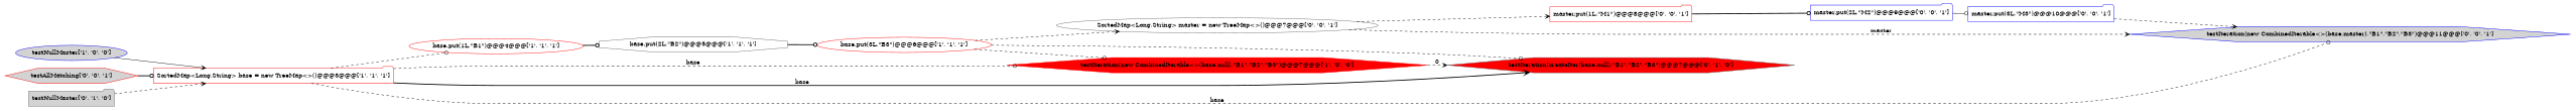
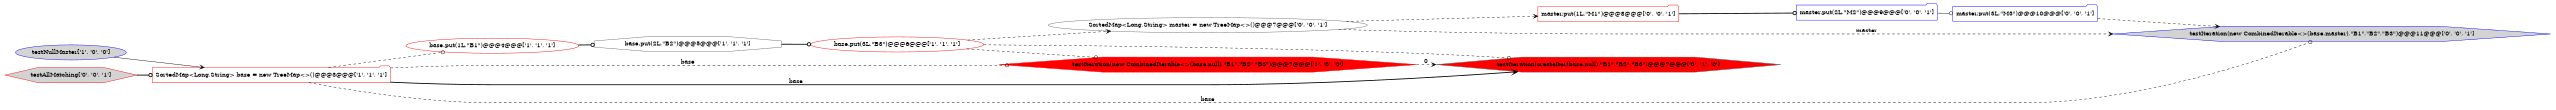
  digraph {
    rankdir=LR
    node [fillcolor=white shape=folder style=filled color=red]
    edge [style=dashed arrowhead=odot]
    n1 [label="base.put(3L,\"B3\")@@@6@@@['1', '1', '1']" shape=ellipse]
    n2 [fillcolor=red label="testIteration(createIter(base,null),\"B1\",\"B2\",\"B3\")@@@7@@@['0', '1', '0']" shape=hexagon color=gray40]
    n3 [fillcolor=red label="testIteration(new CombinedIterable<>(base,null),\"B1\",\"B2\",\"B3\")@@@7@@@['1', '0', '0']" shape=hexagon]
    n4 [label="SortedMap<Long,String> master = new TreeMap<>()@@@7@@@['0', '0', '1']" shape=ellipse color=gray40]
    n5 [label="master.put(2L,\"M2\")@@@9@@@['0', '0', '1']" color=blue]
    n6 [label="master.put(3L,\"M3\")@@@10@@@['0', '0', '1']" color=blue]
    n7 [fillcolor=lightgray label="testNullMaster['1', '0', '0']" shape=ellipse color=blue]
    n8 [label="SortedMap<Long,String> base = new TreeMap<>()@@@3@@@['1', '1', '1']"]
    n9 [fillcolor=lightgray label="testIteration(new CombinedIterable<>(base,master),\"B1\",\"B2\",\"B3\")@@@11@@@['0', '0', '1']" shape=hexagon color=blue]
    n10 [fillcolor=lightgray label="testAllMatching['0', '0', '1']" shape=hexagon]
    n11 [label="base.put(2L,\"B2\")@@@5@@@['1', '1', '1']" shape=octagon color=gray40]
    n12 [label="base.put(1L,\"B1\")@@@4@@@['1', '1', '1']" shape=ellipse]
    n13 [label="master.put(1L,\"M1\")@@@8@@@['0', '0', '1']"]
-   n14 [fillcolor=lightgray label="testNullMaster['0', '1', '0']" color=gray40]
    n1 -> n2
    n1 -> n3
    n1 -> n4 [arrowhead=vee]
    n3 -> n2 [label=0 arrowhead=vee]
    n4 -> n9 [label=master arrowhead=vee]
    n4 -> n13 [arrowhead=vee]
    n5 -> n6 [style=solid]
    n6 -> n9 [arrowhead=vee]
    n7 -> n8 [style=solid arrowhead=vee]
    n8 -> n2 [label=base style=bold arrowhead=vee]
    n8 -> n3 [label=base]
    n8 -> n9 [label=base]
    n8 -> n12
    n10 -> n8 [style=bold]
    n11 -> n1 [style=bold]
    n12 -> n11 [style=bold]
    n13 -> n5 [style=bold]
-   n14 -> n8 [arrowhead=vee]
  }
